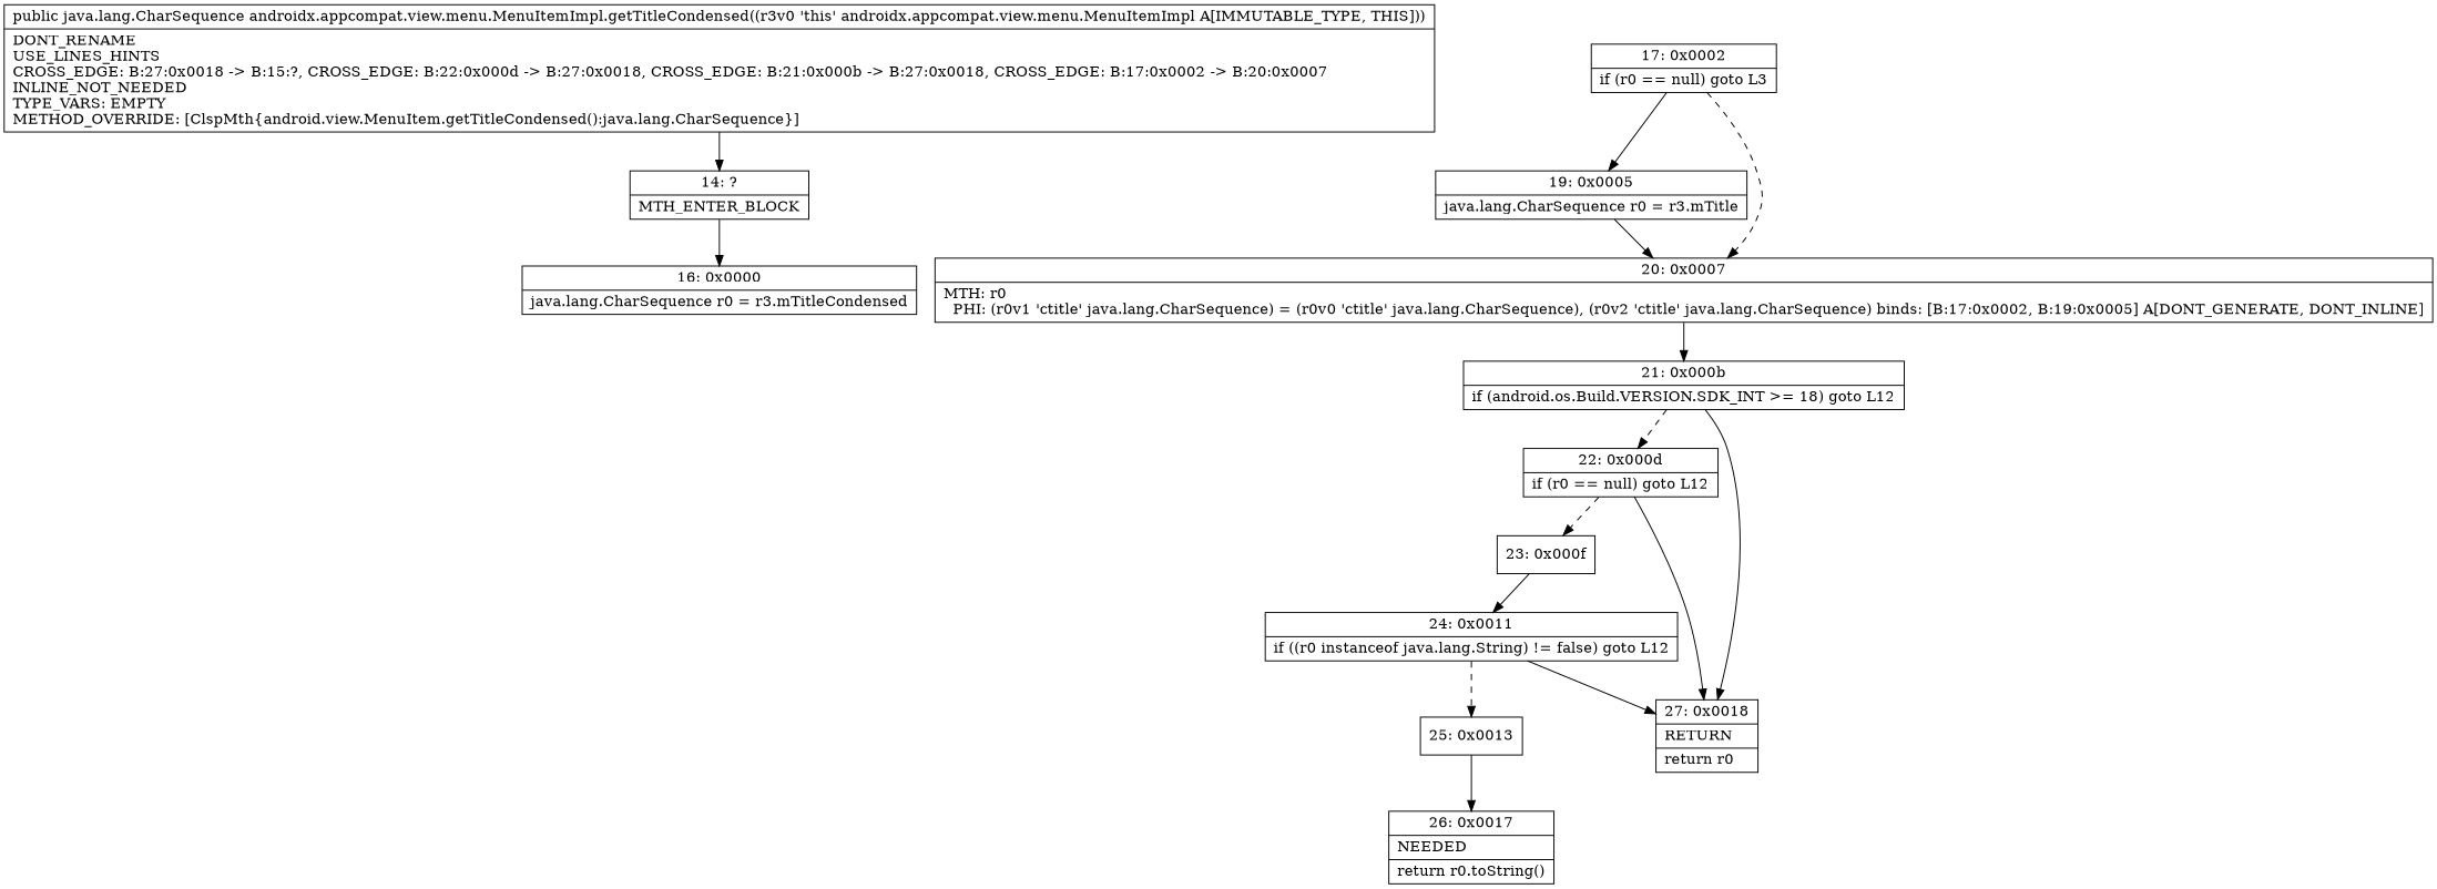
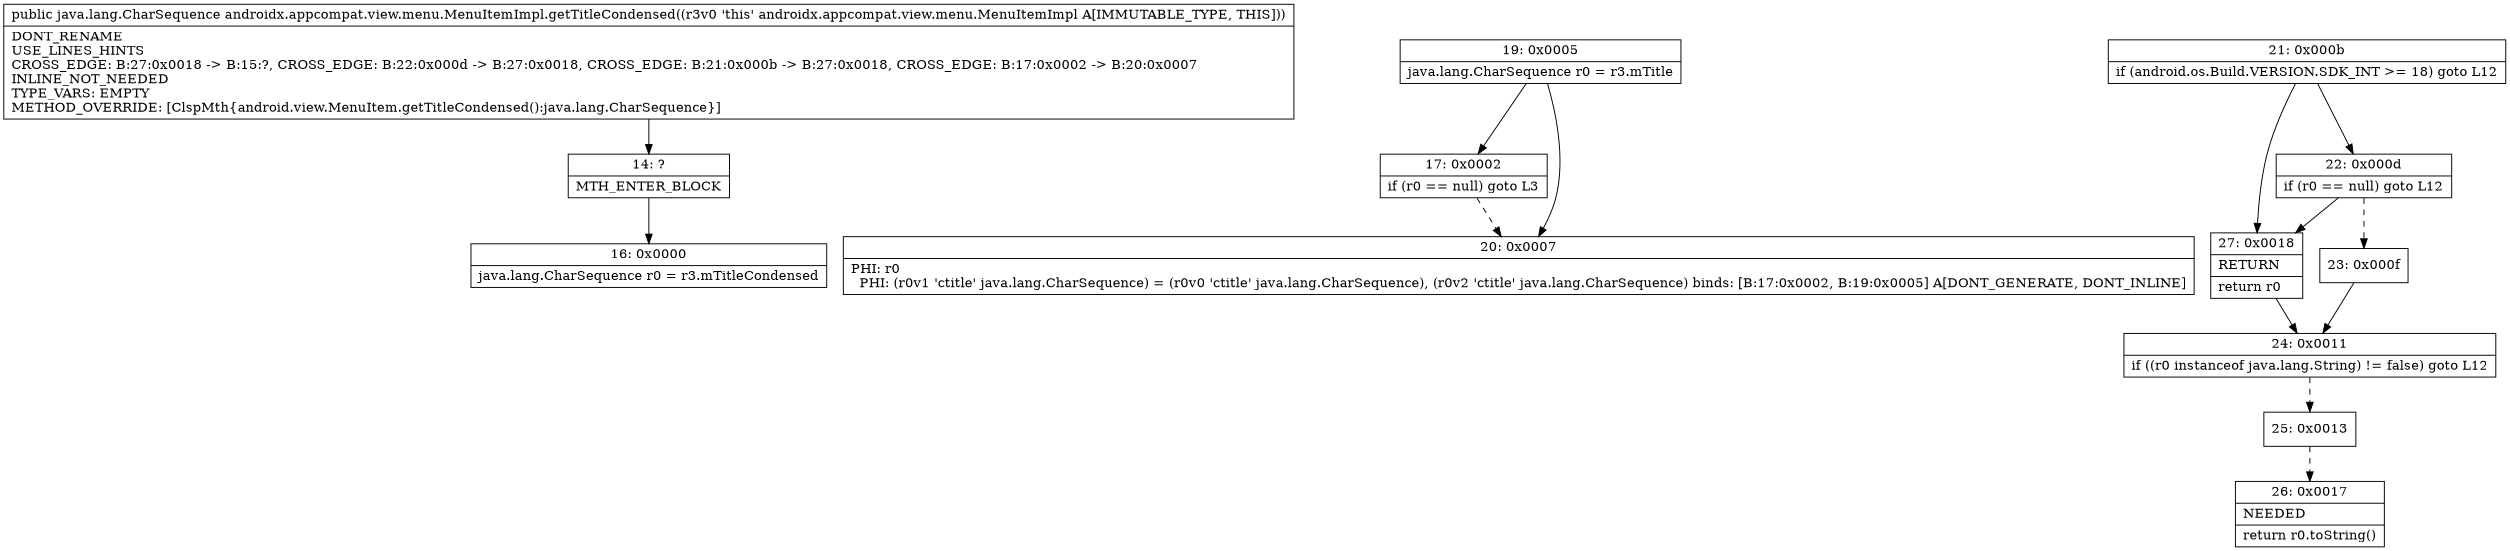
  digraph {
    node [shape=record]
    n1 [label="{14\:\ ?|MTH_ENTER_BLOCK\l}"]
    n2 [label="{16\:\ 0x0000|java.lang.CharSequence r0 = r3.mTitleCondensed\l}"]
    n3 [label="{17\:\ 0x0002|if (r0 == null) goto L3\l}"]
    n4 [label="{19\:\ 0x0005|java.lang.CharSequence r0 = r3.mTitle\l}"]
-   n5 [label="{20\:\ 0x0007|MTH: r0 \l  PHI: (r0v1 'ctitle' java.lang.CharSequence) = (r0v0 'ctitle' java.lang.CharSequence), (r0v2 'ctitle' java.lang.CharSequence) binds: [B:17:0x0002, B:19:0x0005] A[DONT_GENERATE, DONT_INLINE]\l}"]
+   n5 [label="{20\:\ 0x0007|PHI: r0 \l  PHI: (r0v1 'ctitle' java.lang.CharSequence) = (r0v0 'ctitle' java.lang.CharSequence), (r0v2 'ctitle' java.lang.CharSequence) binds: [B:17:0x0002, B:19:0x0005] A[DONT_GENERATE, DONT_INLINE]\l}"]
    n6 [label="{21\:\ 0x000b|if (android.os.Build.VERSION.SDK_INT \>= 18) goto L12\l}"]
    n7 [label="{22\:\ 0x000d|if (r0 == null) goto L12\l}"]
    n8 [label="{27\:\ 0x0018|RETURN\l|return r0\l}"]
    n9 [label="{23\:\ 0x000f}"]
    n10 [label="{24\:\ 0x0011|if ((r0 instanceof java.lang.String) != false) goto L12\l}"]
    n11 [label="{25\:\ 0x0013}"]
    n12 [label="{26\:\ 0x0017|NEEDED\l|return r0.toString()\l}"]
    n13 [label="{public java.lang.CharSequence androidx.appcompat.view.menu.MenuItemImpl.getTitleCondensed((r3v0 'this' androidx.appcompat.view.menu.MenuItemImpl A[IMMUTABLE_TYPE, THIS]))  | DONT_RENAME\lUSE_LINES_HINTS\lCROSS_EDGE: B:27:0x0018 \-\> B:15:?, CROSS_EDGE: B:22:0x000d \-\> B:27:0x0018, CROSS_EDGE: B:21:0x000b \-\> B:27:0x0018, CROSS_EDGE: B:17:0x0002 \-\> B:20:0x0007\lINLINE_NOT_NEEDED\lTYPE_VARS: EMPTY\lMETHOD_OVERRIDE: [ClspMth\{android.view.MenuItem.getTitleCondensed():java.lang.CharSequence\}]\l}"]
    n1 -> n2
-   n3 -> n4
+   n4 -> n3
    n3 -> n5 [style=dashed]
    n4 -> n5
-   n5 -> n6
-   n6 -> n7 [style=dashed]
+   n6 -> n7 [style=solid]
    n6 -> n8
    n7 -> n8
    n7 -> n9 [style=dashed]
    n9 -> n10
-   n10 -> n8
+   n8 -> n10
    n10 -> n11 [style=dashed]
-   n11 -> n12
+   n11 -> n12 [style=dashed]
    n13 -> n1
  }
